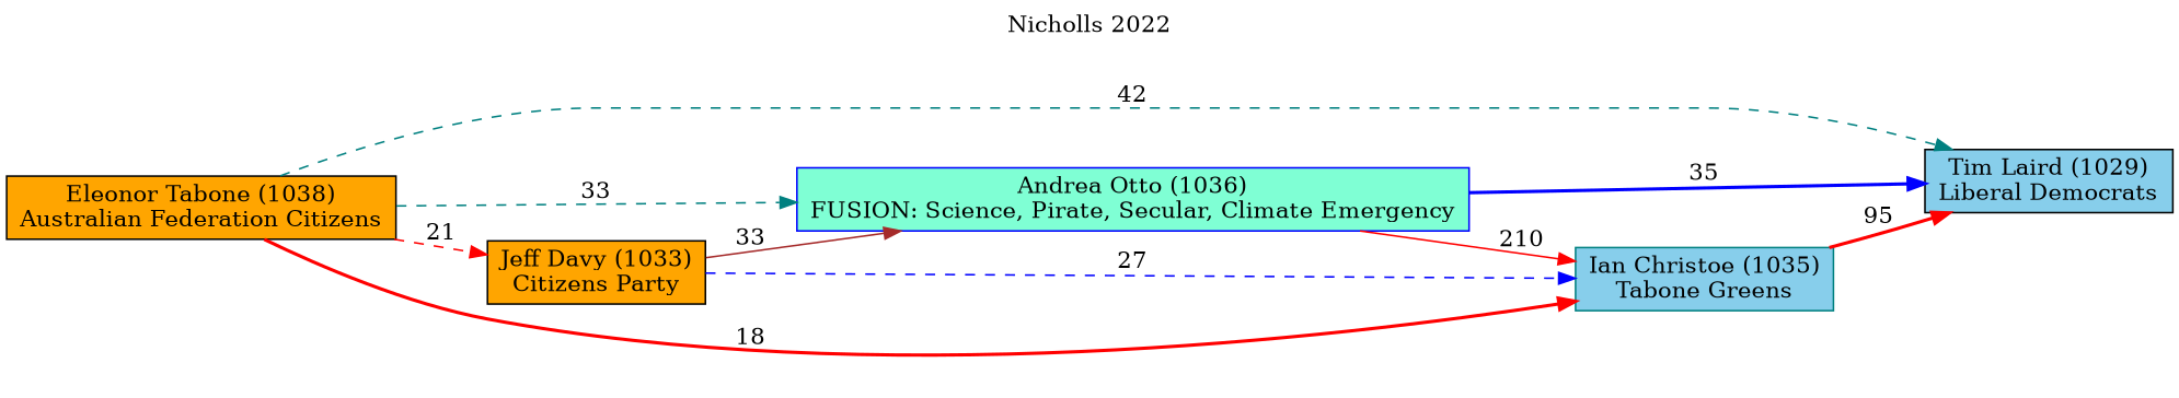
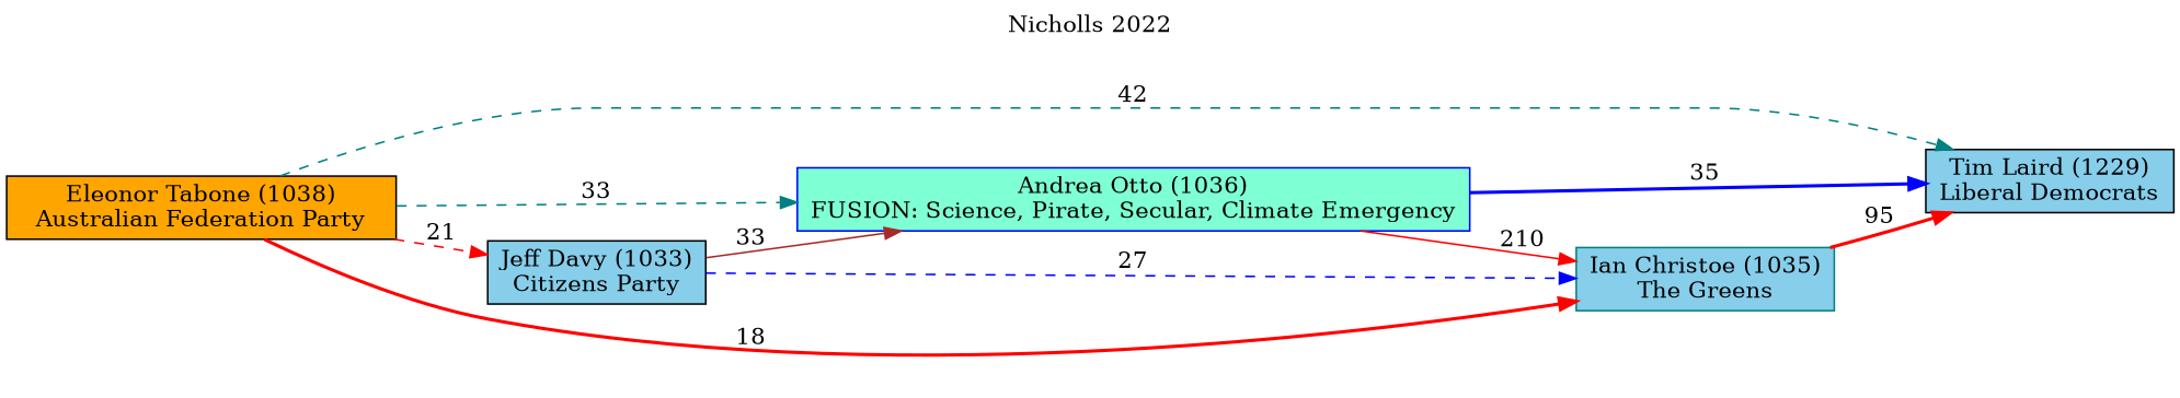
  digraph {
    label="Nicholls 2022"
    labelloc=t
    mclimit=10
    rankdir=LR
    node [color=black fillcolor=skyblue shape=box style=filled]
    edge [color=red style=dashed]
-   n1 [label="Tim Laird (1029)\nLiberal Democrats"]
-   n2 [fillcolor=orange label="Jeff Davy (1033)\nCitizens Party"]
-   n3 [color=teal label="Ian Christoe (1035)\nTabone Greens"]
+   n1 [label="Tim Laird (1229)\nLiberal Democrats"]
+   n2 [label="Jeff Davy (1033)\nCitizens Party"]
+   n3 [color=teal label="Ian Christoe (1035)\nThe Greens"]
    n4 [color=blue fillcolor=aquamarine label="Andrea Otto (1036)\nFUSION: Science, Pirate, Secular, Climate Emergency"]
-   n5 [fillcolor=orange label="Eleonor Tabone (1038)\nAustralian Federation Citizens"]
+   n5 [fillcolor=orange label="Eleonor Tabone (1038)\nAustralian Federation Party"]
    n2 -> n3 [color=blue label=27]
    n2 -> n4 [color=brown label=33 style=solid]
    n3 -> n1 [label=95 style=bold]
    n4 -> n1 [color=blue label=35 style=bold]
    n4 -> n3 [label=210 style=solid]
    n5 -> n1 [color=teal label=42]
    n5 -> n2 [label=21]
    n5 -> n3 [label=18 style=bold]
    n5 -> n4 [color=teal label=33]
  }
